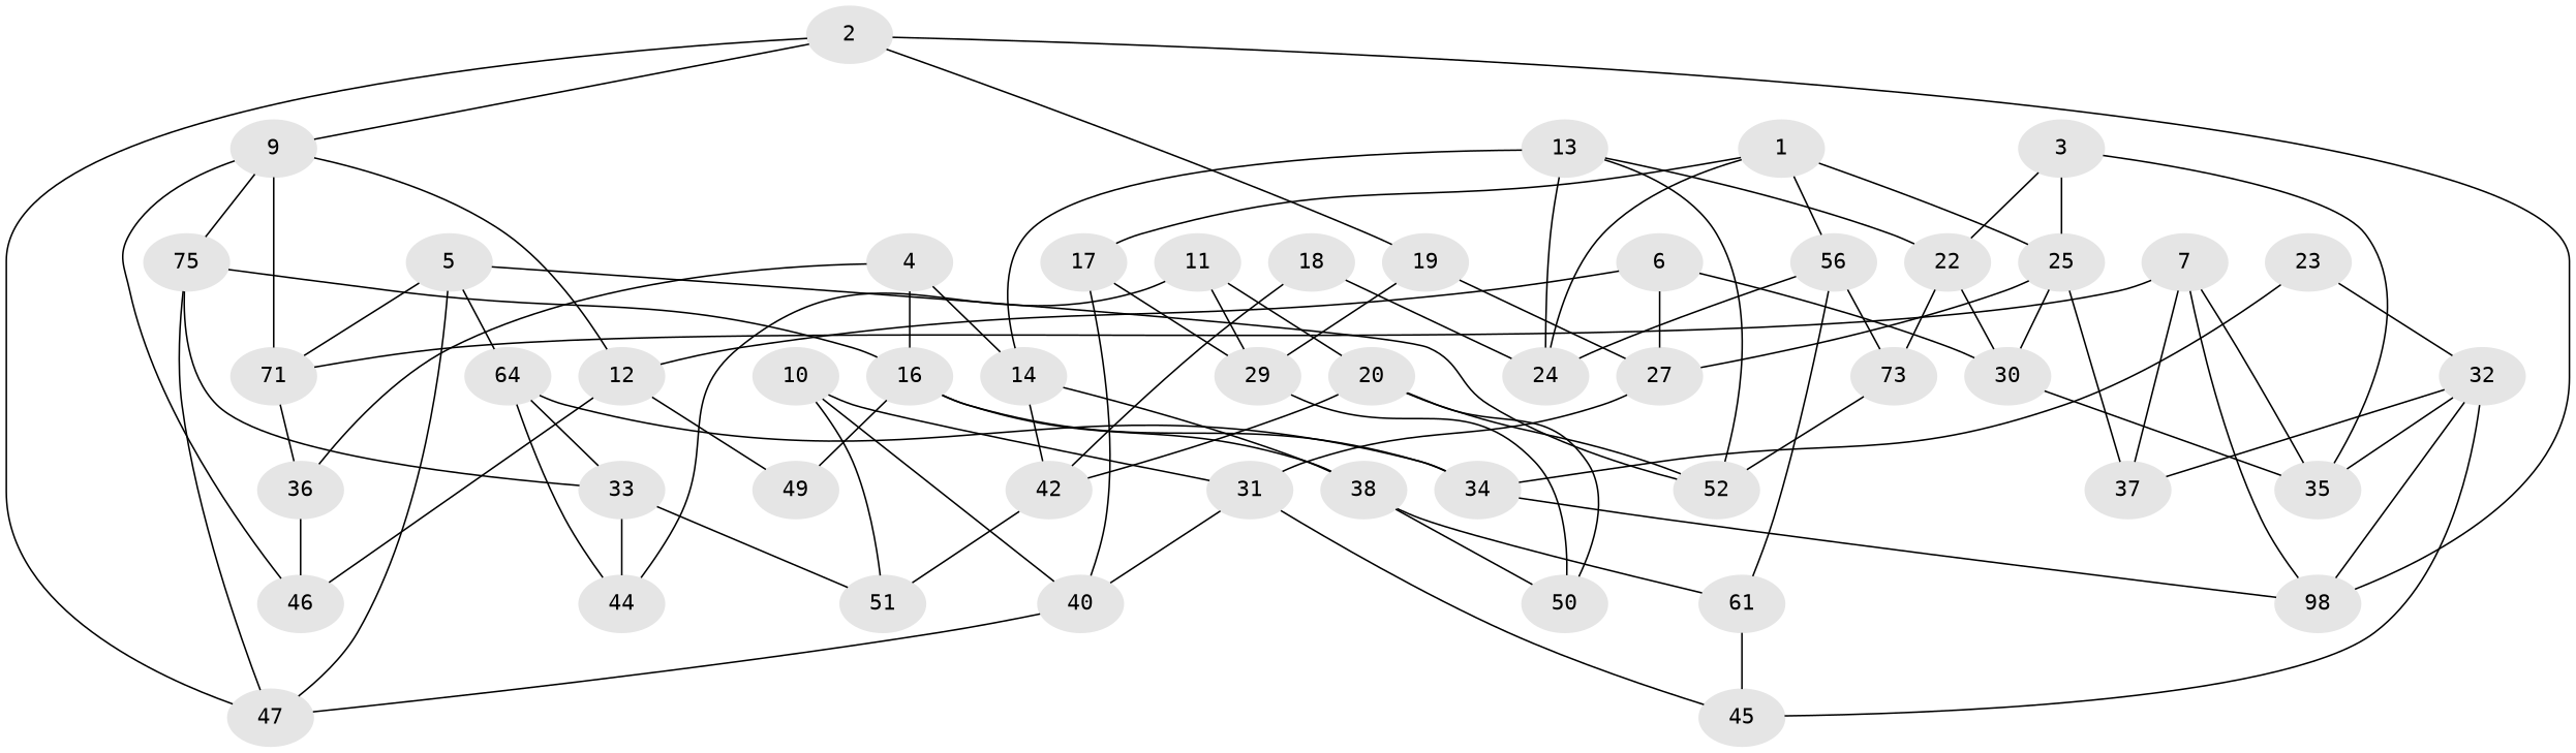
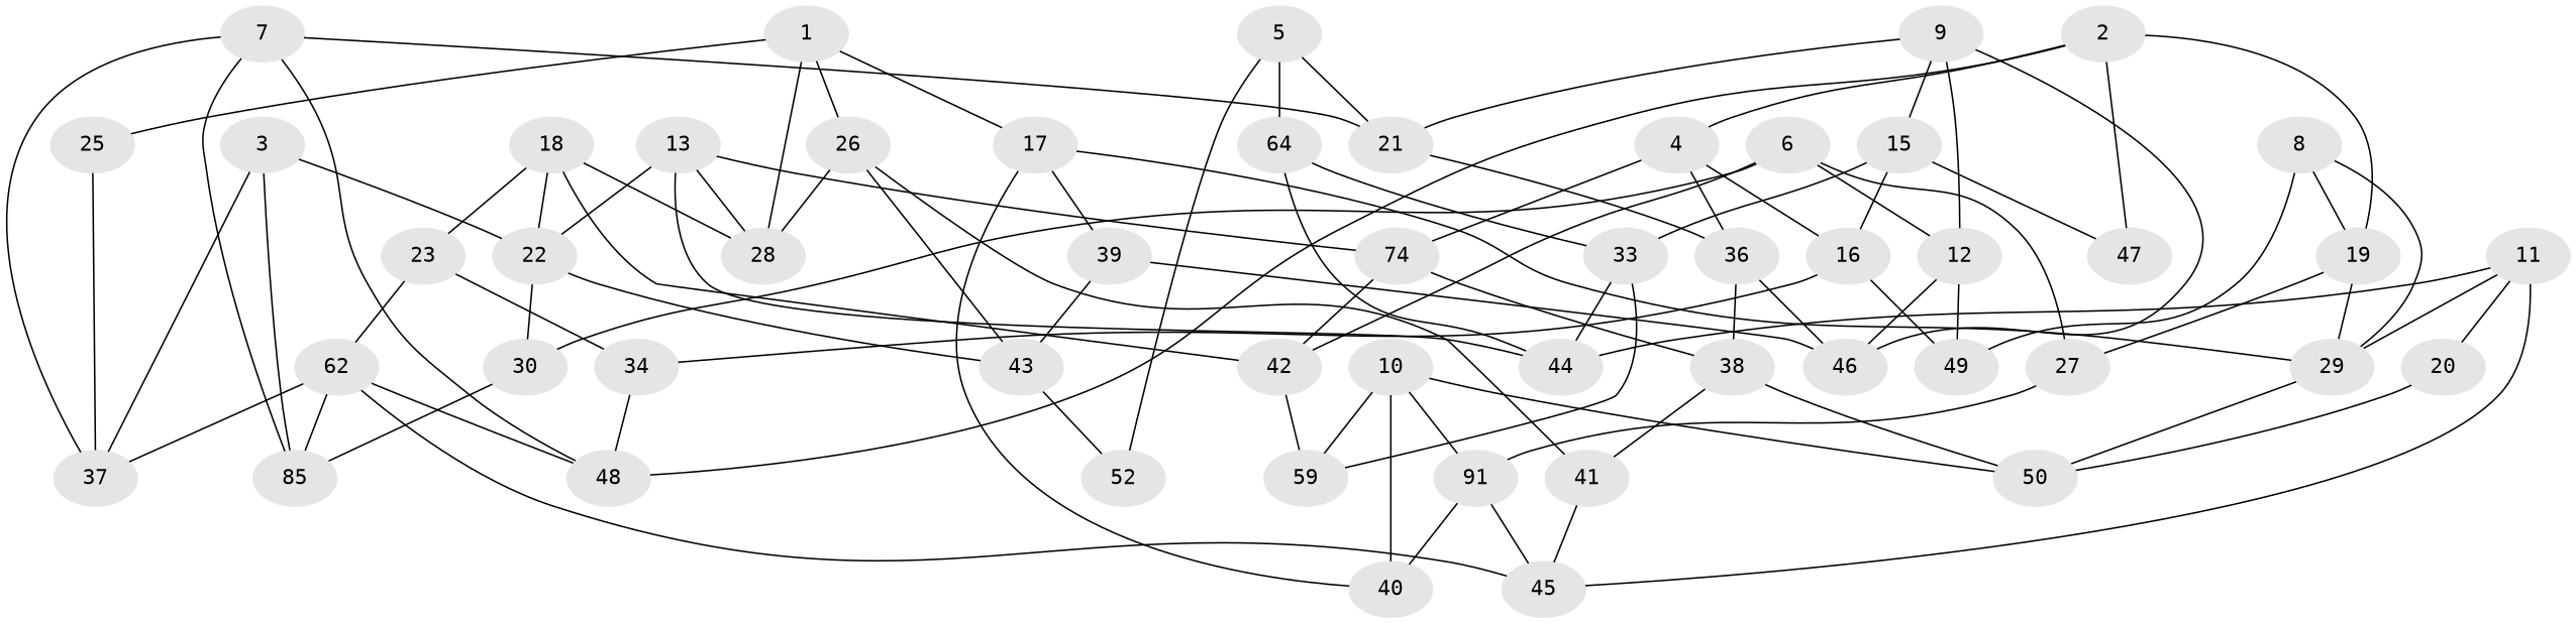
  graph {
    fontname="DejaVu Sans Mono"
    node [color=gray90 fontname="DejaVu Sans Mono" style=filled]
    edge [fontname="DejaVu Sans Mono"]
    1
    17
    25
-   26 [label=56]
-   28 [label=24]
+   26
+   28
    29
    40
+   39
    37
    27
    30
-   43 [label=73]
-   41 [label=61]
+   43
+   41
    2
    4
    19
    47
-   48 [label=98]
-   14
+   48
+   14 [label=74]
    16
    36
    3
    22
-   35
+   35 [label=85]
    52
    42
    38
    49
    34
    46
    5
-   21 [label=71]
+   21
    n33 [label=64]
    44
    33
    6
    12
-   31
-   51
+   31 [label=91]
+   51 [label=59]
    7
+   8
    50
    45
    9
-   15 [label=75]
+   15
    10
    11
    20
    13
    18
    23
-   32
+   32 [label=62]
    1 -- 17
    1 -- 25
    1 -- 26
    1 -- 28
    17 -- 29
    17 -- 40
+   17 -- 39
    25 -- 37
-   25 -- 27
-   25 -- 30
    26 -- 28
    26 -- 43
    26 -- 41
    29 -- 50
-   40 -- 47
+   39 -- 43
+   39 -- 46
    27 -- 31
    30 -- 35
    43 -- 52
    41 -- 45
-   2 -- 9
+   2 -- 4
    2 -- 19
    2 -- 47
    2 -- 48
    4 -- 14
    4 -- 16
    4 -- 36
    19 -- 29
    19 -- 27
    14 -- 42
    14 -- 38
    16 -- 49
    16 -- 34
-   16 -- 38
+   36 -- 38
    36 -- 46
-   3 -- 25
+   3 -- 37
    3 -- 22
    3 -- 35
    22 -- 30
    22 -- 43
    42 -- 51
    38 -- 41
    38 -- 50
    34 -- 48
-   5 -- 47
    5 -- 52
    5 -- 21
    5 -- n33
    21 -- 36
-   n33 -- 34
    n33 -- 44
    n33 -- 33
    33 -- 44
    33 -- 51
    6 -- 27
    6 -- 30
-   20 -- 42
+   6 -- 42
    6 -- 12
    12 -- 49
    12 -- 46
    31 -- 40
    31 -- 45
    7 -- 37
    7 -- 48
    7 -- 35
    7 -- 21
+   8 -- 29
+   8 -- 19
+   8 -- 49
    9 -- 46
    9 -- 21
    9 -- 12
    9 -- 15
    15 -- 47
    15 -- 16
    15 -- 33
    10 -- 40
    10 -- 31
    10 -- 51
+   10 -- 50
    11 -- 29
    11 -- 44
+   11 -- 45
    11 -- 20
-   20 -- 52
    20 -- 50
    13 -- 28
    13 -- 14
    13 -- 22
-   13 -- 52
+   13 -- 44
    18 -- 28
+   18 -- 22
    18 -- 42
+   18 -- 23
    23 -- 34
    23 -- 32
    32 -- 37
    32 -- 48
    32 -- 35
    32 -- 45
  }
